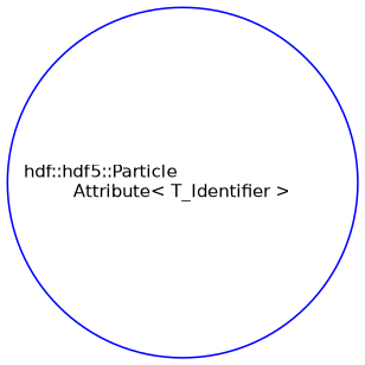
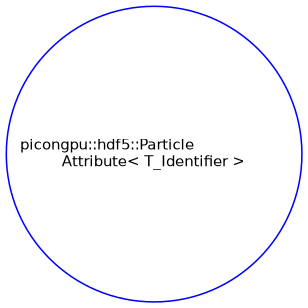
  digraph {
    rankdir=LR
-   n1 [color=blue fillcolor=white fontname=Helvetica fontsize=10 height=0.2 label="hdf::hdf5::Particle\lAttribute\< T_Identifier \>" shape=circle style=filled width=0.4]
+   n1 [color=blue fillcolor=white fontname=Helvetica fontsize=10 height=0.2 label="picongpu::hdf5::Particle\lAttribute\< T_Identifier \>" shape=circle style=filled width=0.4]
  }
